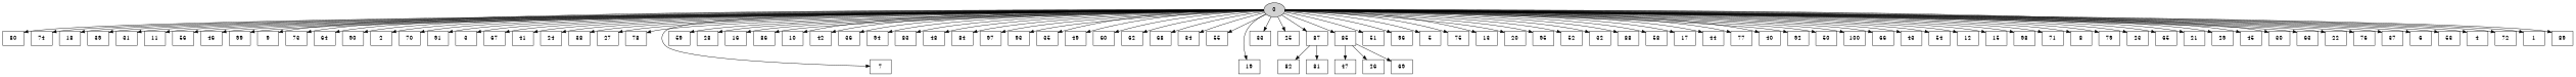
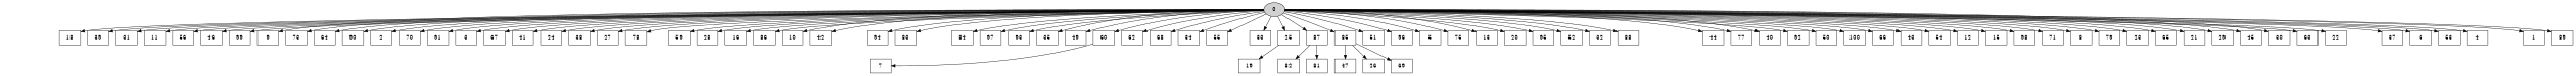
  digraph {
    node [fillcolor=white style=filled shape=box]
    0 [fillcolor=grey82 shape=""]
-   n2 [label="80\n"]
-   n3 [label="74\n"]
    n4 [label="18\n"]
    n5 [label="39\n"]
    n6 [label="31\n"]
    n7 [label="11\n"]
    n8 [label="56\n"]
    n9 [label="46\n"]
    n10 [label="99\n"]
    n11 [label="9\n"]
    n12 [label="73\n"]
    n13 [label="64\n"]
    n14 [label="90\n"]
    n15 [label="2\n"]
    n16 [label="70\n"]
    n17 [label="91\n"]
    n18 [label="3\n"]
    n19 [label="67\n"]
    n20 [label="41\n"]
    n21 [label="24\n"]
    n22 [label="38\n"]
    n23 [label="27\n"]
    n24 [label="78\n"]
    n25 [label="7\n"]
    n26 [label="59\n"]
    n27 [label="28\n"]
    n28 [label="16\n"]
    n29 [label="86\n"]
    n30 [label="10\n"]
    n31 [label="42\n"]
-   n32 [label="36\n"]
    n33 [label="94\n"]
    n34 [label="83\n"]
-   n35 [label="48\n"]
    n36 [label="84\n"]
    n37 [label="97\n"]
    n38 [label="93\n"]
    n39 [label="35\n"]
    n40 [label="49\n"]
    n41 [label="19\n"]
    n42 [label="62\n"]
    n43 [label="68\n"]
    n44 [label="34\n"]
    n45 [label="55\n"]
    n46 [label="25\n"]
    n47 [label="33\n"]
    n48 [label="60\n"]
    n49 [label="87\n"]
    n50 [label="85\n"]
    n51 [label="51\n"]
    n52 [label="96\n"]
    n53 [label="5\n"]
    n54 [label="75\n"]
    n55 [label="13\n"]
    n56 [label="20\n"]
    n57 [label="95\n"]
    n58 [label="52\n"]
    n59 [label="32\n"]
    n60 [label="88\n"]
-   n61 [label="58\n"]
-   n62 [label="17\n"]
    n63 [label="44\n"]
    n64 [label="77\n"]
    n65 [label="40\n"]
    n66 [label="92\n"]
    n67 [label="50\n"]
    n68 [label="100\n"]
    n69 [label="66\n"]
    n70 [label="43\n"]
    n71 [label="54\n"]
    n72 [label="12\n"]
    n73 [label="15\n"]
    n74 [label="98\n"]
    n75 [label="71\n"]
    n76 [label="8\n"]
    n77 [label="79\n"]
    n78 [label="23\n"]
    n79 [label="65\n"]
    n80 [label="21\n"]
    n81 [label="29\n"]
    n82 [label="45\n"]
    n83 [label="30\n"]
    n84 [label="63\n"]
    n85 [label="22\n"]
-   n86 [label="76\n"]
    n87 [label="37\n"]
    n88 [label="6\n"]
    n89 [label="53\n"]
    n90 [label="4\n"]
-   n91 [label="72\n"]
    n92 [label="1\n"]
    n93 [label="89\n"]
    n94 [label="81\n"]
    n95 [label="82\n"]
    n96 [label="69\n"]
    n97 [label="47\n"]
    n98 [label="26\n"]
-   0 -> n2
-   0 -> n3
    0 -> n4
    0 -> n5
    0 -> n6
    0 -> n7
    0 -> n8
    0 -> n9
    0 -> n10
    0 -> n11
    0 -> n12
    0 -> n13
    0 -> n14
    0 -> n15
    0 -> n16
    0 -> n17
    0 -> n18
    0 -> n19
    0 -> n20
    0 -> n21
    0 -> n22
    0 -> n23
    0 -> n24
-   0 -> n25
+   n48 -> n25
    0 -> n26
    0 -> n27
    0 -> n28
    0 -> n29
    0 -> n30
    0 -> n31
-   0 -> n32
    0 -> n33
    0 -> n34
-   0 -> n35
    0 -> n36
    0 -> n37
    0 -> n38
    0 -> n39
    0 -> n40
-   0 -> n41
+   n46 -> n41
    0 -> n42
    0 -> n43
    0 -> n44
    0 -> n45
    0 -> n46
    0 -> n47
    0 -> n48
    0 -> n49
    0 -> n50
    0 -> n51
    0 -> n52
    0 -> n53
    0 -> n54
    0 -> n55
    0 -> n56
    0 -> n57
    0 -> n58
    0 -> n59
    0 -> n60
-   0 -> n61
-   0 -> n62
    0 -> n63
    0 -> n64
    0 -> n65
    0 -> n66
    0 -> n67
    0 -> n68
    0 -> n69
    0 -> n70
    0 -> n71
    0 -> n72
    0 -> n73
    0 -> n74
    0 -> n75
    0 -> n76
    0 -> n77
    0 -> n78
    0 -> n79
    0 -> n80
    0 -> n81
    0 -> n82
    0 -> n83
    0 -> n84
    0 -> n85
-   0 -> n86
    0 -> n87
    0 -> n88
    0 -> n89
    0 -> n90
-   0 -> n91
    0 -> n92
    0 -> n93
    n49 -> n94
    n49 -> n95
    n50 -> n96
    n50 -> n97
    n50 -> n98
  }
